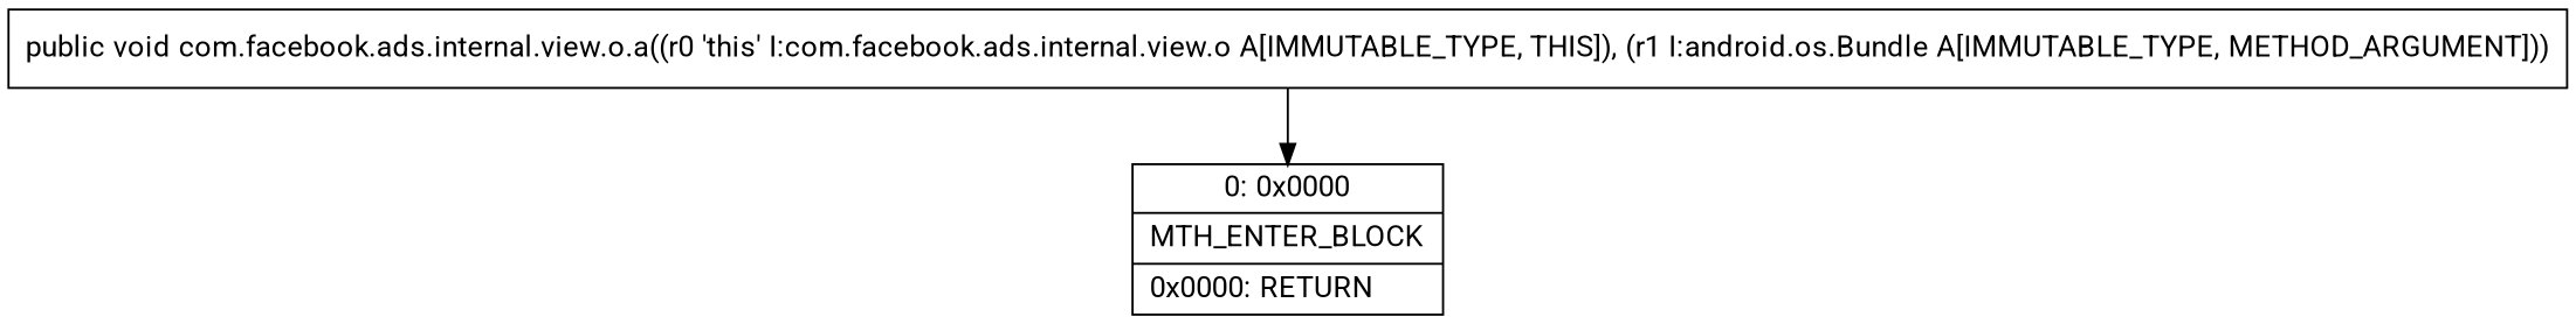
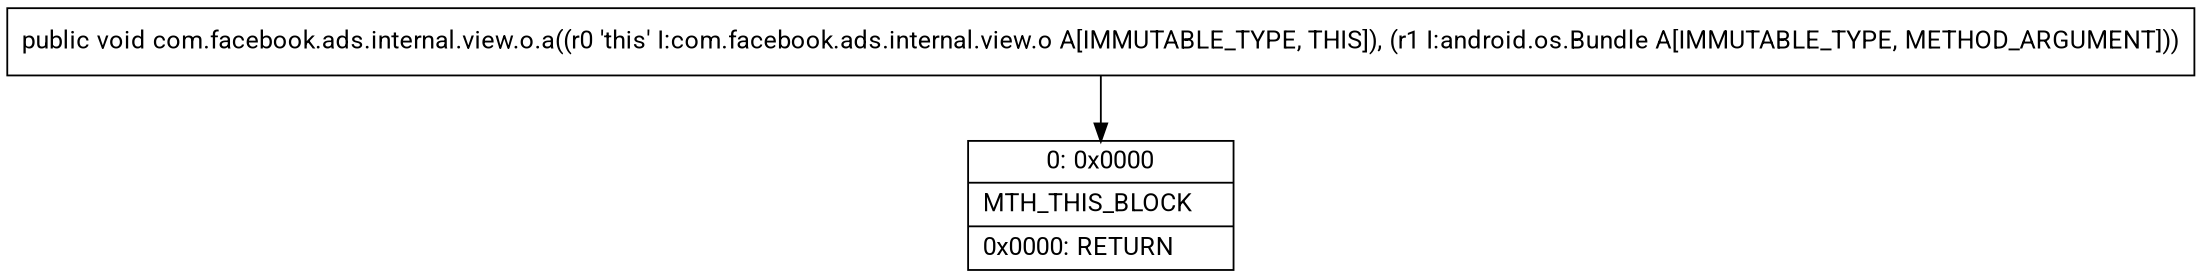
  digraph {
    fontname=Roboto
    node [shape=record fontname=Roboto]
-   n1 [label="{0\:\ 0x0000|MTH_ENTER_BLOCK\l|0x0000: RETURN   \l}"]
+   n1 [label="{0\:\ 0x0000|MTH_THIS_BLOCK\l|0x0000: RETURN   \l}"]
    n2 [label="{public void com.facebook.ads.internal.view.o.a((r0 'this' I:com.facebook.ads.internal.view.o A[IMMUTABLE_TYPE, THIS]), (r1 I:android.os.Bundle A[IMMUTABLE_TYPE, METHOD_ARGUMENT])) }"]
    n2 -> n1 [fontname=Roboto]
  }
